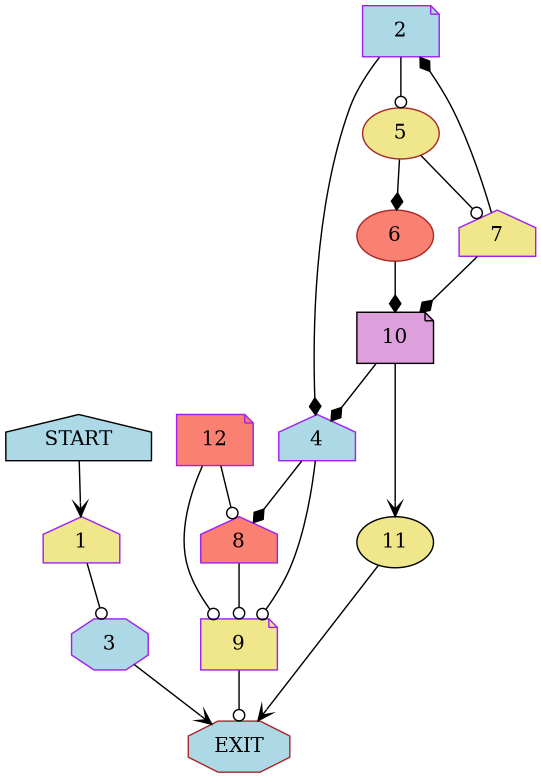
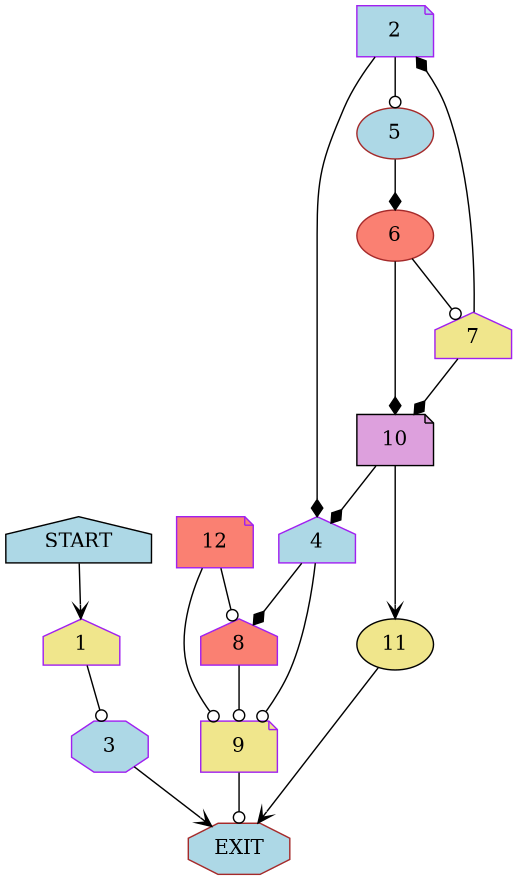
  digraph {
    node [color=purple fillcolor=lightblue shape=house style=filled]
    edge [arrowhead=odot]
    n1 [color=black label=START]
    1 [fillcolor=khaki]
    3 [shape=octagon]
    n4 [color=brown label=EXIT shape=octagon]
    2 [shape=note]
    4
-   5 [color=brown fillcolor=khaki shape=ellipse]
+   5 [color=brown shape=ellipse]
    8 [fillcolor=salmon]
    9 [fillcolor=khaki shape=note]
    6 [color=brown fillcolor=salmon shape=ellipse]
    7 [fillcolor=khaki]
    10 [color=black fillcolor=plum shape=note]
    11 [color=black fillcolor=khaki shape=ellipse]
    12 [fillcolor=salmon shape=note]
    n1 -> 1 [arrowhead=vee]
    1 -> 3
    3 -> n4 [arrowhead=vee]
    2 -> 4 [arrowhead=diamond]
    2 -> 5
    4 -> 8 [arrowhead=diamond]
    4 -> 9
    5 -> 6 [arrowhead=diamond]
-   5 -> 7
+   6 -> 7
    8 -> 9
    9 -> n4
    6 -> 10 [arrowhead=diamond]
    7 -> 2 [arrowhead=diamond]
    7 -> 10 [arrowhead=diamond]
    10 -> 4 [arrowhead=diamond]
    10 -> 11 [arrowhead=vee]
    11 -> n4 [arrowhead=vee]
    12 -> 8
    12 -> 9
  }
